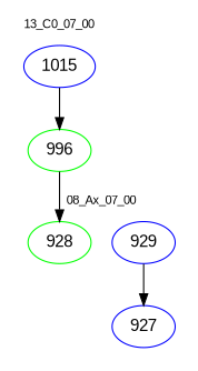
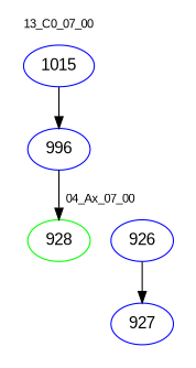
  digraph {
    fontname="Liberation Sans"
    node [color=blue fontname="Liberation Sans"]
    edge [color=black fontname="Liberation Sans"]
-   n1 [label=929]
+   n1 [label=926]
    n2 [label=927]
    n3 [color=green label=928]
    n4 [label=1015]
-   n5 [color=green label=996]
+   n5 [label=996]
    subgraph cluster_1 {
      color=white
      fontsize=10
-     label="08_Ax_07_00"
+     label="04_Ax_07_00"
      n1
      n2
      n3
    }
    subgraph cluster_2 {
      color=white
      fontsize=10
      label="13_C0_07_00"
      n4
      n5
    }
    n1 -> n2
    n4 -> n5
    n5 -> n3
  }
